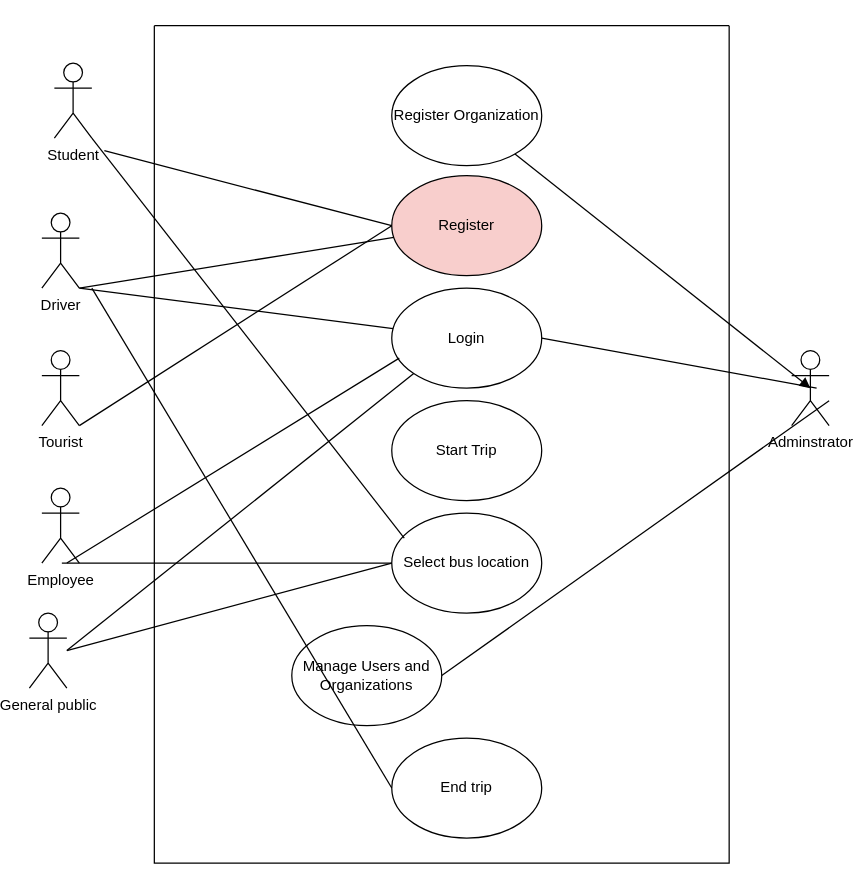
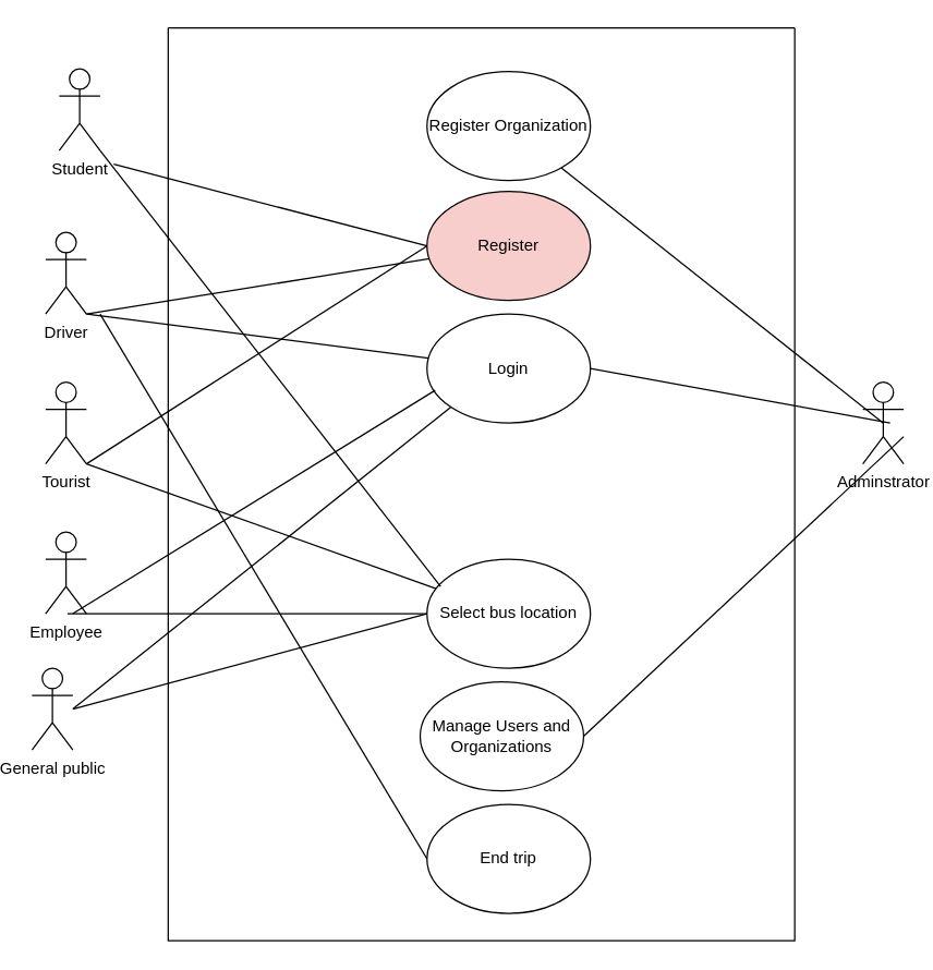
  <mxCell id="0" />
  <mxCell id="1" parent="0" />
  <mxCell id="2" value="Adminstrator&lt;div&gt;&lt;br&gt;&lt;/div&gt;" style="shape=umlActor;verticalLabelPosition=bottom;verticalAlign=top;html=1;outlineConnect=0;" parent="1" vertex="1"><mxGeometry x="630" y="280" width="30" height="60" as="geometry" /></mxCell>
  <mxCell id="3" value="Student" style="shape=umlActor;verticalLabelPosition=bottom;verticalAlign=top;html=1;outlineConnect=0;" parent="1" vertex="1"><mxGeometry x="40" y="50" width="30" height="60" as="geometry" /></mxCell>
  <mxCell id="4" value="Tourist" style="shape=umlActor;verticalLabelPosition=bottom;verticalAlign=top;html=1;outlineConnect=0;" parent="1" vertex="1"><mxGeometry x="30" y="280" width="30" height="60" as="geometry" /></mxCell>
  <mxCell id="5" value="Driver" style="shape=umlActor;verticalLabelPosition=bottom;verticalAlign=top;html=1;outlineConnect=0;" parent="1" vertex="1"><mxGeometry x="30" y="170" width="30" height="60" as="geometry" /></mxCell>
  <mxCell id="6" value="Employee" style="shape=umlActor;verticalLabelPosition=bottom;verticalAlign=top;html=1;outlineConnect=0;" parent="1" vertex="1"><mxGeometry x="30" y="390" width="30" height="60" as="geometry" /></mxCell>
  <mxCell id="7" value="General public" style="shape=umlActor;verticalLabelPosition=bottom;verticalAlign=top;html=1;outlineConnect=0;" parent="1" vertex="1"><mxGeometry x="20" y="490" width="30" height="60" as="geometry" /></mxCell>
  <mxCell id="8" value="" style="swimlane;startSize=0;" parent="1" vertex="1"><mxGeometry x="120" y="20" width="460" height="670" as="geometry" /></mxCell>
  <mxCell id="9" value="End trip" style="ellipse;whiteSpace=wrap;html=1;" parent="8" vertex="1"><mxGeometry x="190" y="570" width="120" height="80" as="geometry" /></mxCell>
  <mxCell id="10" value="Register" style="ellipse;whiteSpace=wrap;html=1;fillColor=#f8cecc;" parent="8" vertex="1"><mxGeometry x="190" y="120" width="120" height="80" as="geometry" /></mxCell>
  <mxCell id="11" value="Register Organization" style="ellipse;whiteSpace=wrap;html=1;" parent="8" vertex="1"><mxGeometry x="190" y="32" width="120" height="80" as="geometry" /></mxCell>
- <mxCell id="12" value="Manage Users and Organizations" style="ellipse;whiteSpace=wrap;html=1;" parent="8" vertex="1"><mxGeometry x="110" y="480" width="120" height="80" as="geometry" /></mxCell>
+ <mxCell id="12" value="Manage Users and Organizations" style="ellipse;whiteSpace=wrap;html=1;" parent="8" vertex="1"><mxGeometry x="185" y="480" width="120" height="80" as="geometry" /></mxCell>
  <mxCell id="13" value="Select bus location" style="ellipse;whiteSpace=wrap;html=1;" parent="8" vertex="1"><mxGeometry x="190" y="390" width="120" height="80" as="geometry" /></mxCell>
- <mxCell id="14" value="Start Trip" style="ellipse;whiteSpace=wrap;html=1;" parent="8" vertex="1"><mxGeometry x="190" y="300" width="120" height="80" as="geometry" /></mxCell>
  <mxCell id="15" value="Login" style="ellipse;whiteSpace=wrap;html=1;" parent="8" vertex="1"><mxGeometry x="190" y="210" width="120" height="80" as="geometry" /></mxCell>
  <mxCell id="16" value="" style="endArrow=none;html=1;rounded=0;entryX=0;entryY=0.5;entryDx=0;entryDy=0;" parent="1" target="13" edge="1"><mxGeometry width="50" height="50" relative="1" as="geometry"><mxPoint x="50" y="520" as="sourcePoint" /><mxPoint x="100" y="470" as="targetPoint" /></mxGeometry></mxCell>
  <mxCell id="17" value="" style="endArrow=none;html=1;rounded=0;" parent="1" edge="1"><mxGeometry width="50" height="50" relative="1" as="geometry"><mxPoint x="46" y="450" as="sourcePoint" /><mxPoint x="310" y="450" as="targetPoint" /></mxGeometry></mxCell>
  <mxCell id="18" value="" style="endArrow=none;html=1;rounded=0;exitX=1;exitY=1;exitDx=0;exitDy=0;exitPerimeter=0;" parent="1" source="3" edge="1"><mxGeometry width="50" height="50" relative="1" as="geometry"><mxPoint x="56" y="450" as="sourcePoint" /><mxPoint x="320" y="430" as="targetPoint" /></mxGeometry></mxCell>
  <mxCell id="19" value="" style="endArrow=none;html=1;rounded=0;entryX=0.05;entryY=0.7;entryDx=0;entryDy=0;entryPerimeter=0;" parent="1" target="15" edge="1"><mxGeometry width="50" height="50" relative="1" as="geometry"><mxPoint x="50" y="450" as="sourcePoint" /><mxPoint x="274" y="370" as="targetPoint" /></mxGeometry></mxCell>
  <mxCell id="20" value="" style="endArrow=none;html=1;rounded=0;exitX=1;exitY=1;exitDx=0;exitDy=0;exitPerimeter=0;" parent="1" source="5" target="15" edge="1"><mxGeometry width="50" height="50" relative="1" as="geometry"><mxPoint x="70" y="250" as="sourcePoint" /><mxPoint x="274" y="280" as="targetPoint" /></mxGeometry></mxCell>
  <mxCell id="21" value="" style="endArrow=none;html=1;rounded=0;exitX=1;exitY=1;exitDx=0;exitDy=0;exitPerimeter=0;" parent="1" source="5" target="10" edge="1"><mxGeometry width="50" height="50" relative="1" as="geometry"><mxPoint x="60" y="240" as="sourcePoint" /><mxPoint x="278" y="160" as="targetPoint" /></mxGeometry></mxCell>
  <mxCell id="22" value="" style="endArrow=none;html=1;rounded=0;exitX=1;exitY=1;exitDx=0;exitDy=0;exitPerimeter=0;entryX=0;entryY=0.5;entryDx=0;entryDy=0;" parent="1" target="10" edge="1"><mxGeometry width="50" height="50" relative="1" as="geometry"><mxPoint x="80" y="120" as="sourcePoint" /><mxPoint x="270" y="360" as="targetPoint" /></mxGeometry></mxCell>
  <mxCell id="23" value="" style="endArrow=none;html=1;rounded=0;entryX=0;entryY=1;entryDx=0;entryDy=0;" parent="1" target="15" edge="1"><mxGeometry width="50" height="50" relative="1" as="geometry"><mxPoint x="50" y="520" as="sourcePoint" /><mxPoint x="280" y="390" as="targetPoint" /></mxGeometry></mxCell>
  <mxCell id="24" value="" style="endArrow=none;html=1;rounded=0;entryX=0;entryY=0.5;entryDx=0;entryDy=0;exitX=1;exitY=1;exitDx=0;exitDy=0;exitPerimeter=0;" parent="1" source="4" target="10" edge="1"><mxGeometry width="50" height="50" relative="1" as="geometry"><mxPoint x="60" y="460" as="sourcePoint" /><mxPoint x="276" y="206" as="targetPoint" /></mxGeometry></mxCell>
- <mxCell id="26" value="" style="endArrow=block;html=1;rounded=0;entryX=0.5;entryY=0.5;entryDx=0;entryDy=0;entryPerimeter=0;" parent="1" source="11" target="2" edge="1"><mxGeometry width="50" height="50" relative="1" as="geometry"><mxPoint x="450" y="130" as="sourcePoint" /><mxPoint x="680" y="200" as="targetPoint" /></mxGeometry></mxCell>
+ <mxCell id="25" value="" style="endArrow=none;html=1;rounded=0;exitX=1;exitY=1;exitDx=0;exitDy=0;exitPerimeter=0;entryX=0.056;entryY=0.27;entryDx=0;entryDy=0;entryPerimeter=0;" parent="1" source="4" target="13" edge="1"><mxGeometry width="50" height="50" relative="1" as="geometry"><mxPoint x="70" y="340" as="sourcePoint" /><mxPoint x="260" y="360" as="targetPoint" /></mxGeometry></mxCell>
+ <mxCell id="26" value="" style="endArrow=none;html=1;rounded=0;entryX=0.5;entryY=0.5;entryDx=0;entryDy=0;entryPerimeter=0;" parent="1" source="11" target="2" edge="1"><mxGeometry width="50" height="50" relative="1" as="geometry"><mxPoint x="450" y="130" as="sourcePoint" /><mxPoint x="680" y="200" as="targetPoint" /></mxGeometry></mxCell>
  <mxCell id="27" value="" style="endArrow=none;html=1;rounded=0;exitX=1;exitY=0.5;exitDx=0;exitDy=0;" parent="1" source="15" edge="1"><mxGeometry width="50" height="50" relative="1" as="geometry"><mxPoint x="420" y="142" as="sourcePoint" /><mxPoint x="650" y="310" as="targetPoint" /></mxGeometry></mxCell>
  <mxCell id="28" value="" style="endArrow=none;html=1;rounded=0;exitX=1;exitY=0.5;exitDx=0;exitDy=0;" parent="1" source="12" edge="1"><mxGeometry width="50" height="50" relative="1" as="geometry"><mxPoint x="440" y="280" as="sourcePoint" /><mxPoint x="660" y="320" as="targetPoint" /></mxGeometry></mxCell>
  <mxCell id="29" value="" style="endArrow=none;html=1;rounded=0;entryX=0;entryY=0.5;entryDx=0;entryDy=0;" parent="1" target="9" edge="1"><mxGeometry width="50" height="50" relative="1" as="geometry"><mxPoint x="70" y="230" as="sourcePoint" /><mxPoint x="320" y="370" as="targetPoint" /></mxGeometry></mxCell>
